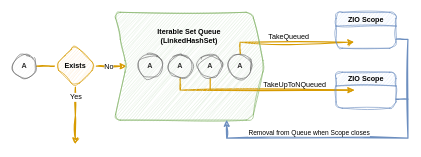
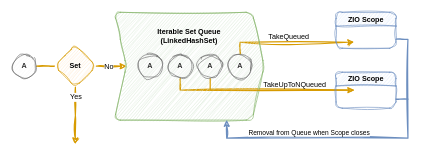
  <mxCell id="0" />
  <mxCell id="1" parent="0" />
  <mxCell id="2" style="edgeStyle=orthogonalEdgeStyle;rounded=0;orthogonalLoop=1;jettySize=auto;html=1;fillColor=#ffe6cc;strokeColor=#d79b00;strokeWidth=2;sketch=1;curveFitting=1;jiggle=2;exitX=0.5;exitY=0;exitDx=0;exitDy=0;" edge="1" parent="1" source="21"><mxGeometry relative="1" as="geometry"><mxPoint x="590" y="70" as="targetPoint" /><mxPoint x="400" y="-38" as="sourcePoint" /><Array as="points"><mxPoint x="400" y="70" /></Array></mxGeometry></mxCell>
  <mxCell id="3" value="TakeQueued" style="edgeLabel;html=1;align=center;verticalAlign=middle;resizable=0;points=[];labelBackgroundColor=none;fontSize=12;" vertex="1" connectable="0" parent="2"><mxGeometry x="0.88" relative="1" as="geometry"><mxPoint x="-97" y="-10" as="offset" /></mxGeometry></mxCell>
  <mxCell id="4" style="edgeStyle=orthogonalEdgeStyle;rounded=0;orthogonalLoop=1;jettySize=auto;html=1;exitX=0.5;exitY=1;exitDx=0;exitDy=0;fillColor=#ffe6cc;strokeColor=#d79b00;shadow=0;textShadow=0;sketch=1;curveFitting=1;jiggle=2;strokeWidth=2;" edge="1" parent="1" source="18"><mxGeometry relative="1" as="geometry"><mxPoint x="590" y="150" as="targetPoint" /><mxPoint x="410.001" y="339.997" as="sourcePoint" /><Array as="points"><mxPoint x="300" y="150" /></Array></mxGeometry></mxCell>
  <mxCell id="5" value="TakeUpToNQueued" style="edgeLabel;html=1;align=center;verticalAlign=middle;resizable=0;points=[];fontSize=12;labelBackgroundColor=none;" vertex="1" connectable="0" parent="4"><mxGeometry x="-0.239" y="1" relative="1" as="geometry"><mxPoint x="92" y="-9" as="offset" /></mxGeometry></mxCell>
  <mxCell id="6" value="Iterable Set Queue&lt;br&gt;&lt;div&gt;(LinkedHashSet)&lt;/div&gt;&lt;div&gt;&lt;br&gt;&lt;/div&gt;&lt;div&gt;&lt;br&gt;&lt;/div&gt;&lt;div&gt;&lt;br&gt;&lt;/div&gt;&lt;div&gt;&lt;br&gt;&lt;/div&gt;&lt;div&gt;&lt;br&gt;&lt;/div&gt;&lt;div&gt;&lt;br&gt;&lt;/div&gt;&lt;div&gt;&lt;br&gt;&lt;/div&gt;" style="shape=step;perimeter=stepPerimeter;whiteSpace=wrap;html=1;fixedSize=1;rounded=1;sketch=1;curveFitting=1;jiggle=2;fillColor=#d5e8d4;strokeColor=#82b366;shadow=0;textShadow=0;fontStyle=1" vertex="1" parent="1"><mxGeometry x="190" y="20" width="250" height="180" as="geometry" /></mxCell>
  <mxCell id="7" style="edgeStyle=orthogonalEdgeStyle;rounded=0;orthogonalLoop=1;jettySize=auto;html=1;exitX=0;exitY=0.5;exitDx=0;exitDy=0;fillColor=#ffe6cc;strokeColor=#d79b00;strokeWidth=2;endArrow=none;endFill=0;sketch=1;curveFitting=1;jiggle=2;entryX=1;entryY=0.5;entryDx=0;entryDy=0;" edge="1" parent="1" source="8" target="16"><mxGeometry relative="1" as="geometry"><mxPoint x="70" y="110" as="targetPoint" /></mxGeometry></mxCell>
- <mxCell id="8" value="Exists" style="rhombus;whiteSpace=wrap;html=1;fillColor=#ffe6cc;strokeColor=#d79b00;rounded=1;sketch=1;curveFitting=1;jiggle=2;shadow=0;textShadow=0;fontStyle=1" vertex="1" parent="1"><mxGeometry x="90" y="75" width="70" height="70" as="geometry" /></mxCell>
+ <mxCell id="8" value="Set" style="rhombus;whiteSpace=wrap;html=1;fillColor=#ffe6cc;strokeColor=#d79b00;rounded=1;sketch=1;curveFitting=1;jiggle=2;shadow=0;textShadow=0;fontStyle=1" vertex="1" parent="1"><mxGeometry x="90" y="75" width="70" height="70" as="geometry" /></mxCell>
  <mxCell id="9" style="edgeStyle=orthogonalEdgeStyle;rounded=0;orthogonalLoop=1;jettySize=auto;html=1;exitX=1;exitY=0.5;exitDx=0;exitDy=0;shadow=0;textShadow=0;sketch=1;curveFitting=1;jiggle=2;flowAnimation=0;fillColor=#ffe6cc;strokeColor=#d79b00;strokeWidth=2;entryX=0;entryY=0.5;entryDx=0;entryDy=0;" edge="1" parent="1" source="8" target="6"><mxGeometry relative="1" as="geometry"><mxPoint x="140" y="-25" as="sourcePoint" /><mxPoint x="400" y="-25" as="targetPoint" /></mxGeometry></mxCell>
  <mxCell id="10" value="No" style="edgeLabel;html=1;align=center;verticalAlign=middle;resizable=0;points=[];labelBackgroundColor=default;fontSize=12;spacingTop=0;labelBorderColor=none;" vertex="1" connectable="0" parent="9"><mxGeometry x="0.32" y="-2" relative="1" as="geometry"><mxPoint x="-6" y="-2" as="offset" /></mxGeometry></mxCell>
  <mxCell id="11" style="edgeStyle=orthogonalEdgeStyle;rounded=0;orthogonalLoop=1;jettySize=auto;html=1;exitX=0.5;exitY=1;exitDx=0;exitDy=0;shadow=0;textShadow=0;sketch=1;curveFitting=1;jiggle=2;flowAnimation=0;fillColor=#ffe6cc;strokeColor=#d79b00;strokeWidth=2;" edge="1" parent="1" source="8"><mxGeometry relative="1" as="geometry"><mxPoint x="170" y="120" as="sourcePoint" /><mxPoint x="125" y="240" as="targetPoint" /></mxGeometry></mxCell>
  <mxCell id="12" value="Yes" style="edgeLabel;html=1;align=center;verticalAlign=middle;resizable=0;points=[];labelBackgroundColor=default;fontSize=12;spacingTop=2;" vertex="1" connectable="0" parent="11"><mxGeometry x="0.32" y="-2" relative="1" as="geometry"><mxPoint x="2" y="-47" as="offset" /></mxGeometry></mxCell>
  <mxCell id="13" style="edgeStyle=orthogonalEdgeStyle;rounded=0;orthogonalLoop=1;jettySize=auto;html=1;entryX=0.75;entryY=1;entryDx=0;entryDy=0;fillColor=#dae8fc;strokeColor=#6c8ebf;strokeWidth=2;sketch=1;curveFitting=1;jiggle=2;exitX=1;exitY=0.75;exitDx=0;exitDy=0;" edge="1" parent="1" source="15" target="6"><mxGeometry relative="1" as="geometry"><Array as="points"><mxPoint x="680" y="65" /><mxPoint x="680" y="230" /><mxPoint x="378" y="230" /></Array></mxGeometry></mxCell>
  <mxCell id="14" value="Removal from Queue when Scope closes" style="edgeLabel;html=1;align=center;verticalAlign=middle;resizable=0;points=[];" vertex="1" connectable="0" parent="13"><mxGeometry x="-0.2" y="-2" relative="1" as="geometry"><mxPoint x="-144" y="-8" as="offset" /></mxGeometry></mxCell>
  <mxCell id="15" value="ZIO Scope" style="swimlane;whiteSpace=wrap;html=1;fillColor=#dae8fc;strokeColor=#6c8ebf;rounded=1;swimlaneLine=1;sketch=1;curveFitting=1;jiggle=2;" vertex="1" parent="1"><mxGeometry x="560" y="20" width="100" height="60" as="geometry" /></mxCell>
  <mxCell id="16" value="&lt;b&gt;A&lt;/b&gt;" style="ellipse;whiteSpace=wrap;html=1;aspect=fixed;sketch=1;curveFitting=1;jiggle=2;fillColor=#f5f5f5;fontColor=#333333;strokeColor=#666666;" vertex="1" parent="1"><mxGeometry x="20" y="90" width="40" height="40" as="geometry" /></mxCell>
  <mxCell id="17" value="&lt;b&gt;A&lt;/b&gt;" style="ellipse;whiteSpace=wrap;html=1;aspect=fixed;sketch=1;curveFitting=1;jiggle=2;fillColor=#f5f5f5;fontColor=#333333;strokeColor=#666666;" vertex="1" parent="1"><mxGeometry x="230" y="90" width="40" height="40" as="geometry" /></mxCell>
  <mxCell id="18" value="&lt;b&gt;A&lt;/b&gt;" style="ellipse;whiteSpace=wrap;html=1;aspect=fixed;sketch=1;curveFitting=1;jiggle=2;fillColor=#f5f5f5;fontColor=#333333;strokeColor=#666666;" vertex="1" parent="1"><mxGeometry x="280" y="90" width="40" height="40" as="geometry" /></mxCell>
  <mxCell id="19" style="edgeStyle=orthogonalEdgeStyle;rounded=0;orthogonalLoop=1;jettySize=auto;html=1;exitX=0.5;exitY=1;exitDx=0;exitDy=0;fillColor=#ffe6cc;strokeColor=#d79b00;strokeWidth=2;endArrow=none;endFill=0;" edge="1" parent="1" source="20"><mxGeometry relative="1" as="geometry"><mxPoint x="590" y="150" as="targetPoint" /><Array as="points"><mxPoint x="350" y="150" /></Array></mxGeometry></mxCell>
  <mxCell id="20" value="&lt;b&gt;A&lt;/b&gt;" style="ellipse;whiteSpace=wrap;html=1;aspect=fixed;sketch=1;curveFitting=1;jiggle=2;fillColor=#f5f5f5;fontColor=#333333;strokeColor=#666666;" vertex="1" parent="1"><mxGeometry x="330" y="90" width="40" height="40" as="geometry" /></mxCell>
  <mxCell id="21" value="&lt;b&gt;A&lt;/b&gt;" style="ellipse;whiteSpace=wrap;html=1;aspect=fixed;sketch=1;curveFitting=1;jiggle=2;fillColor=#f5f5f5;fontColor=#333333;strokeColor=#666666;" vertex="1" parent="1"><mxGeometry x="380" y="90" width="40" height="40" as="geometry" /></mxCell>
  <mxCell id="22" style="edgeStyle=orthogonalEdgeStyle;rounded=0;orthogonalLoop=1;jettySize=auto;html=1;exitX=1;exitY=0.75;exitDx=0;exitDy=0;strokeWidth=2;fillColor=#dae8fc;strokeColor=#6c8ebf;endArrow=none;endFill=0;sketch=1;curveFitting=1;jiggle=2;" edge="1" parent="1" source="23"><mxGeometry relative="1" as="geometry"><mxPoint x="680" y="165" as="targetPoint" /></mxGeometry></mxCell>
  <mxCell id="23" value="ZIO Scope" style="swimlane;whiteSpace=wrap;html=1;fillColor=#dae8fc;strokeColor=#6c8ebf;rounded=1;swimlaneLine=1;sketch=1;curveFitting=1;jiggle=2;" vertex="1" parent="1"><mxGeometry x="560" y="120" width="100" height="60" as="geometry" /></mxCell>
